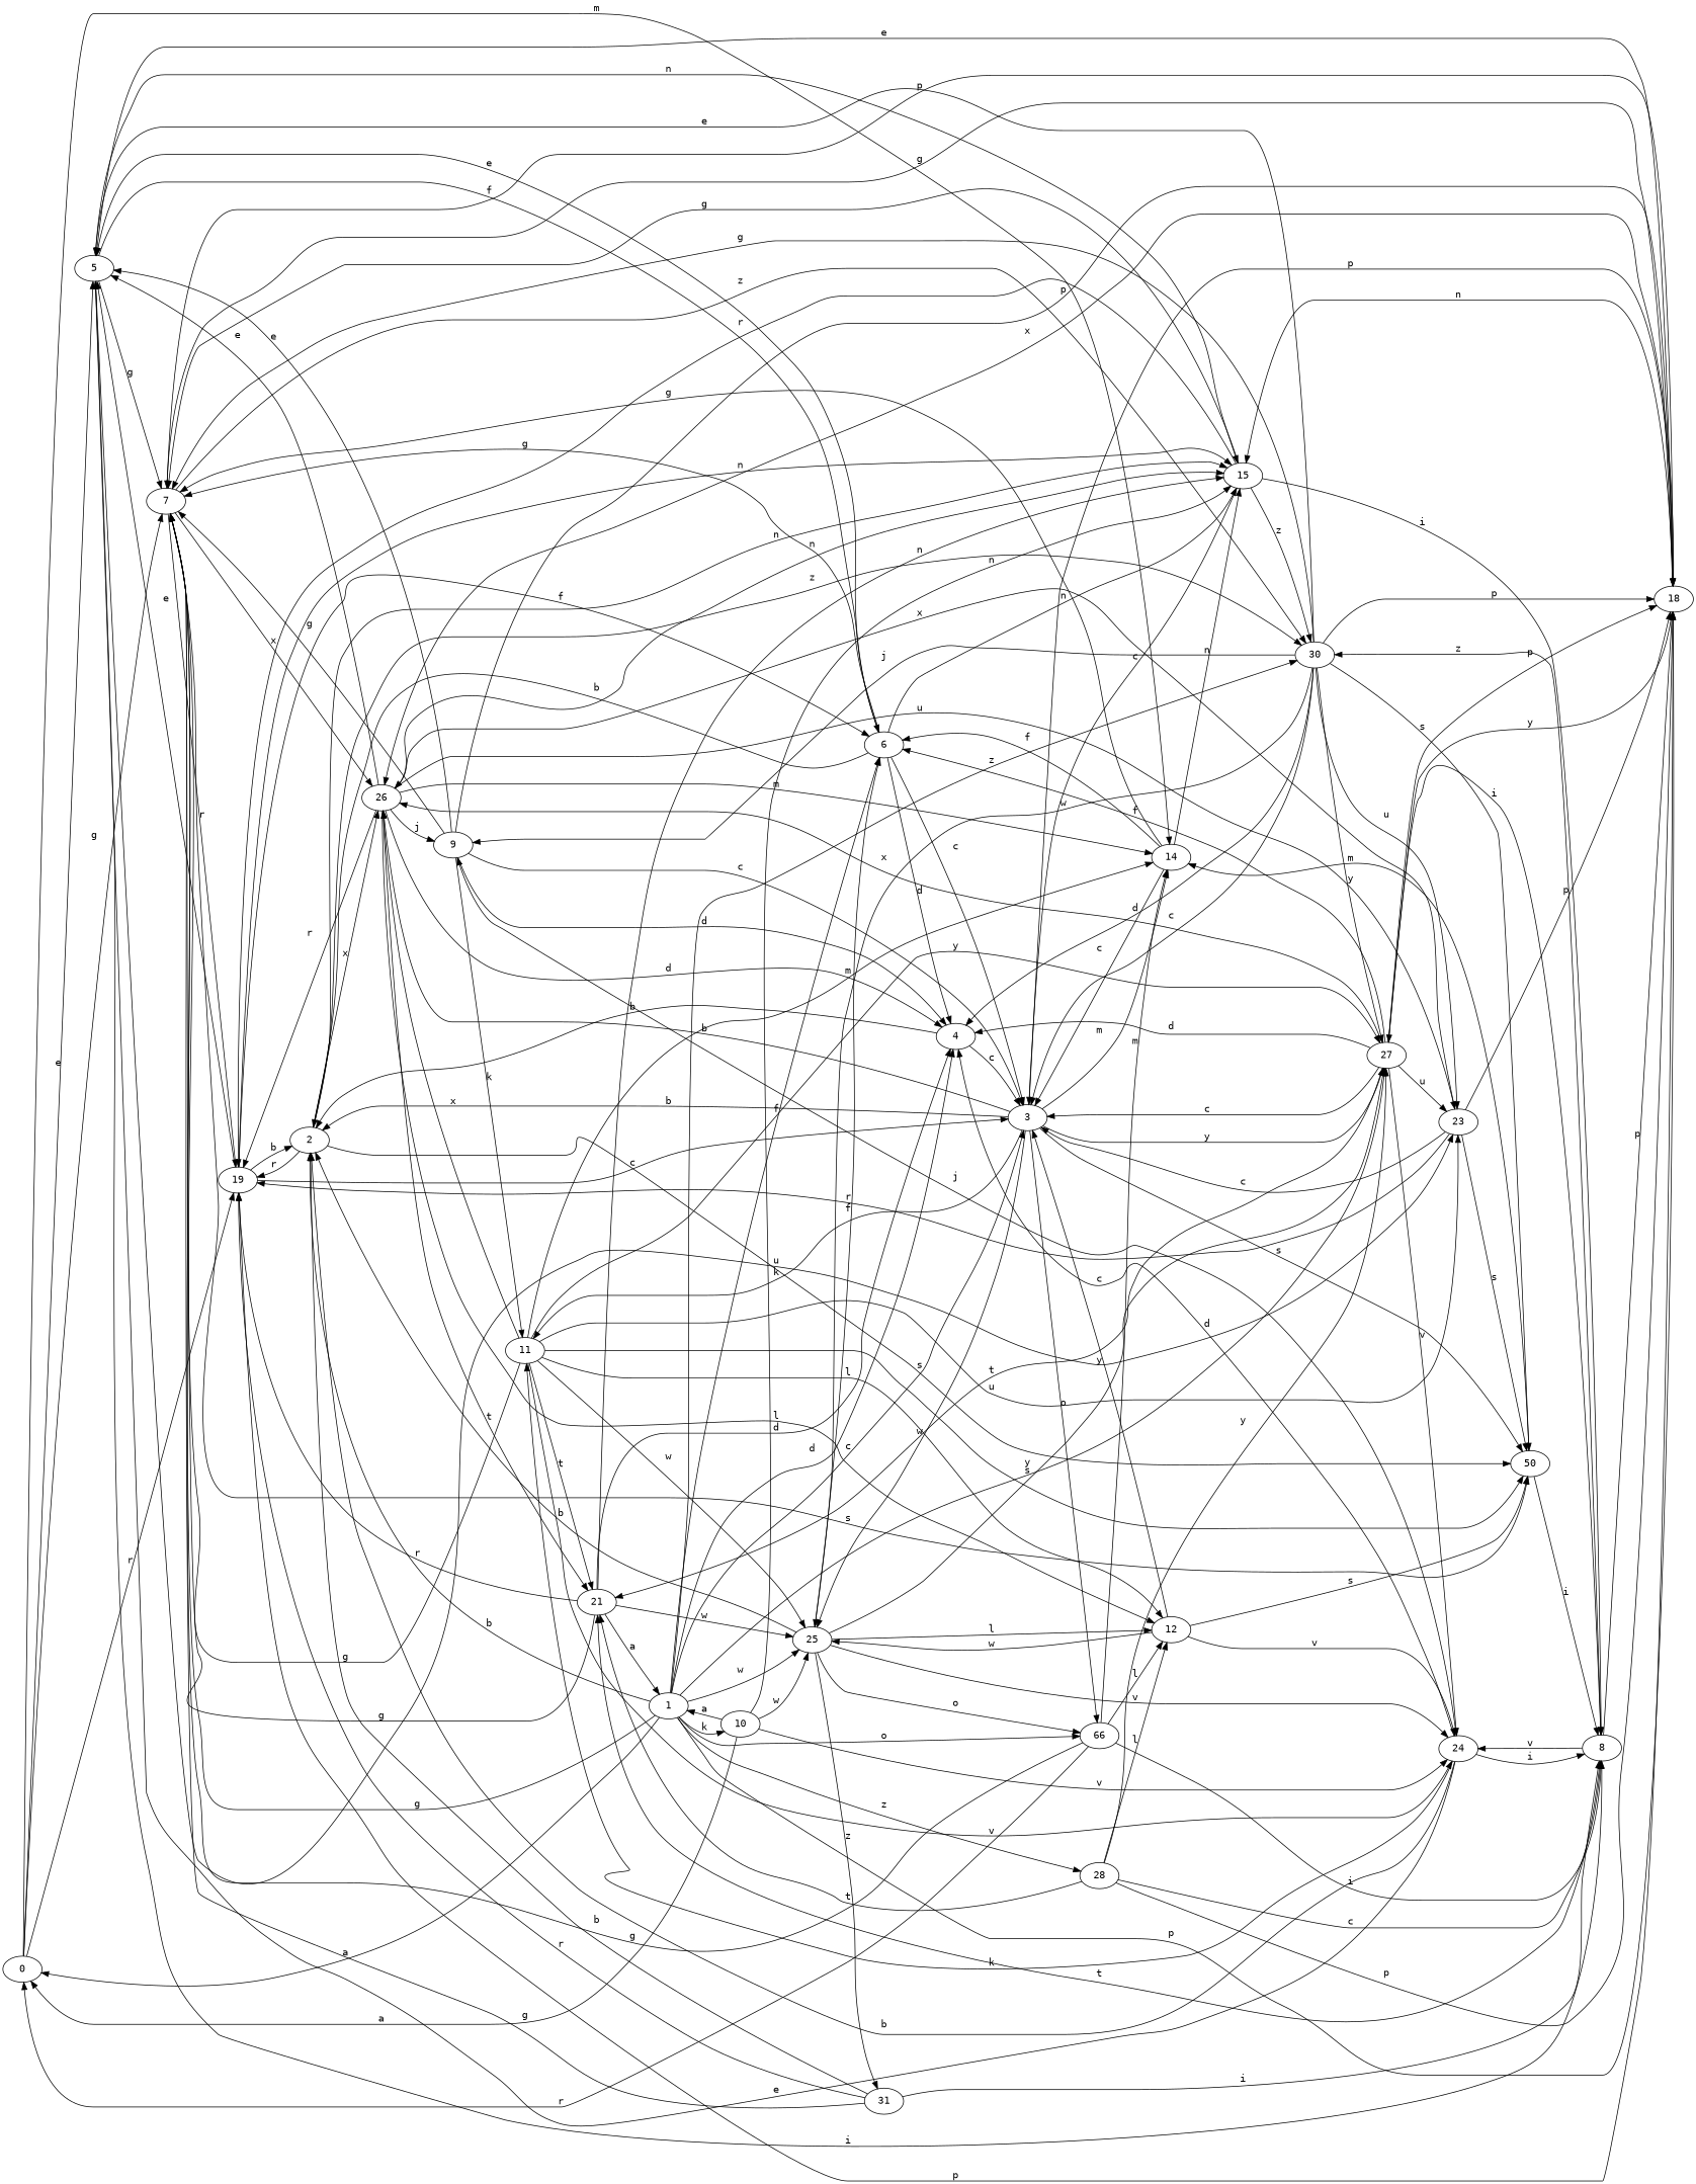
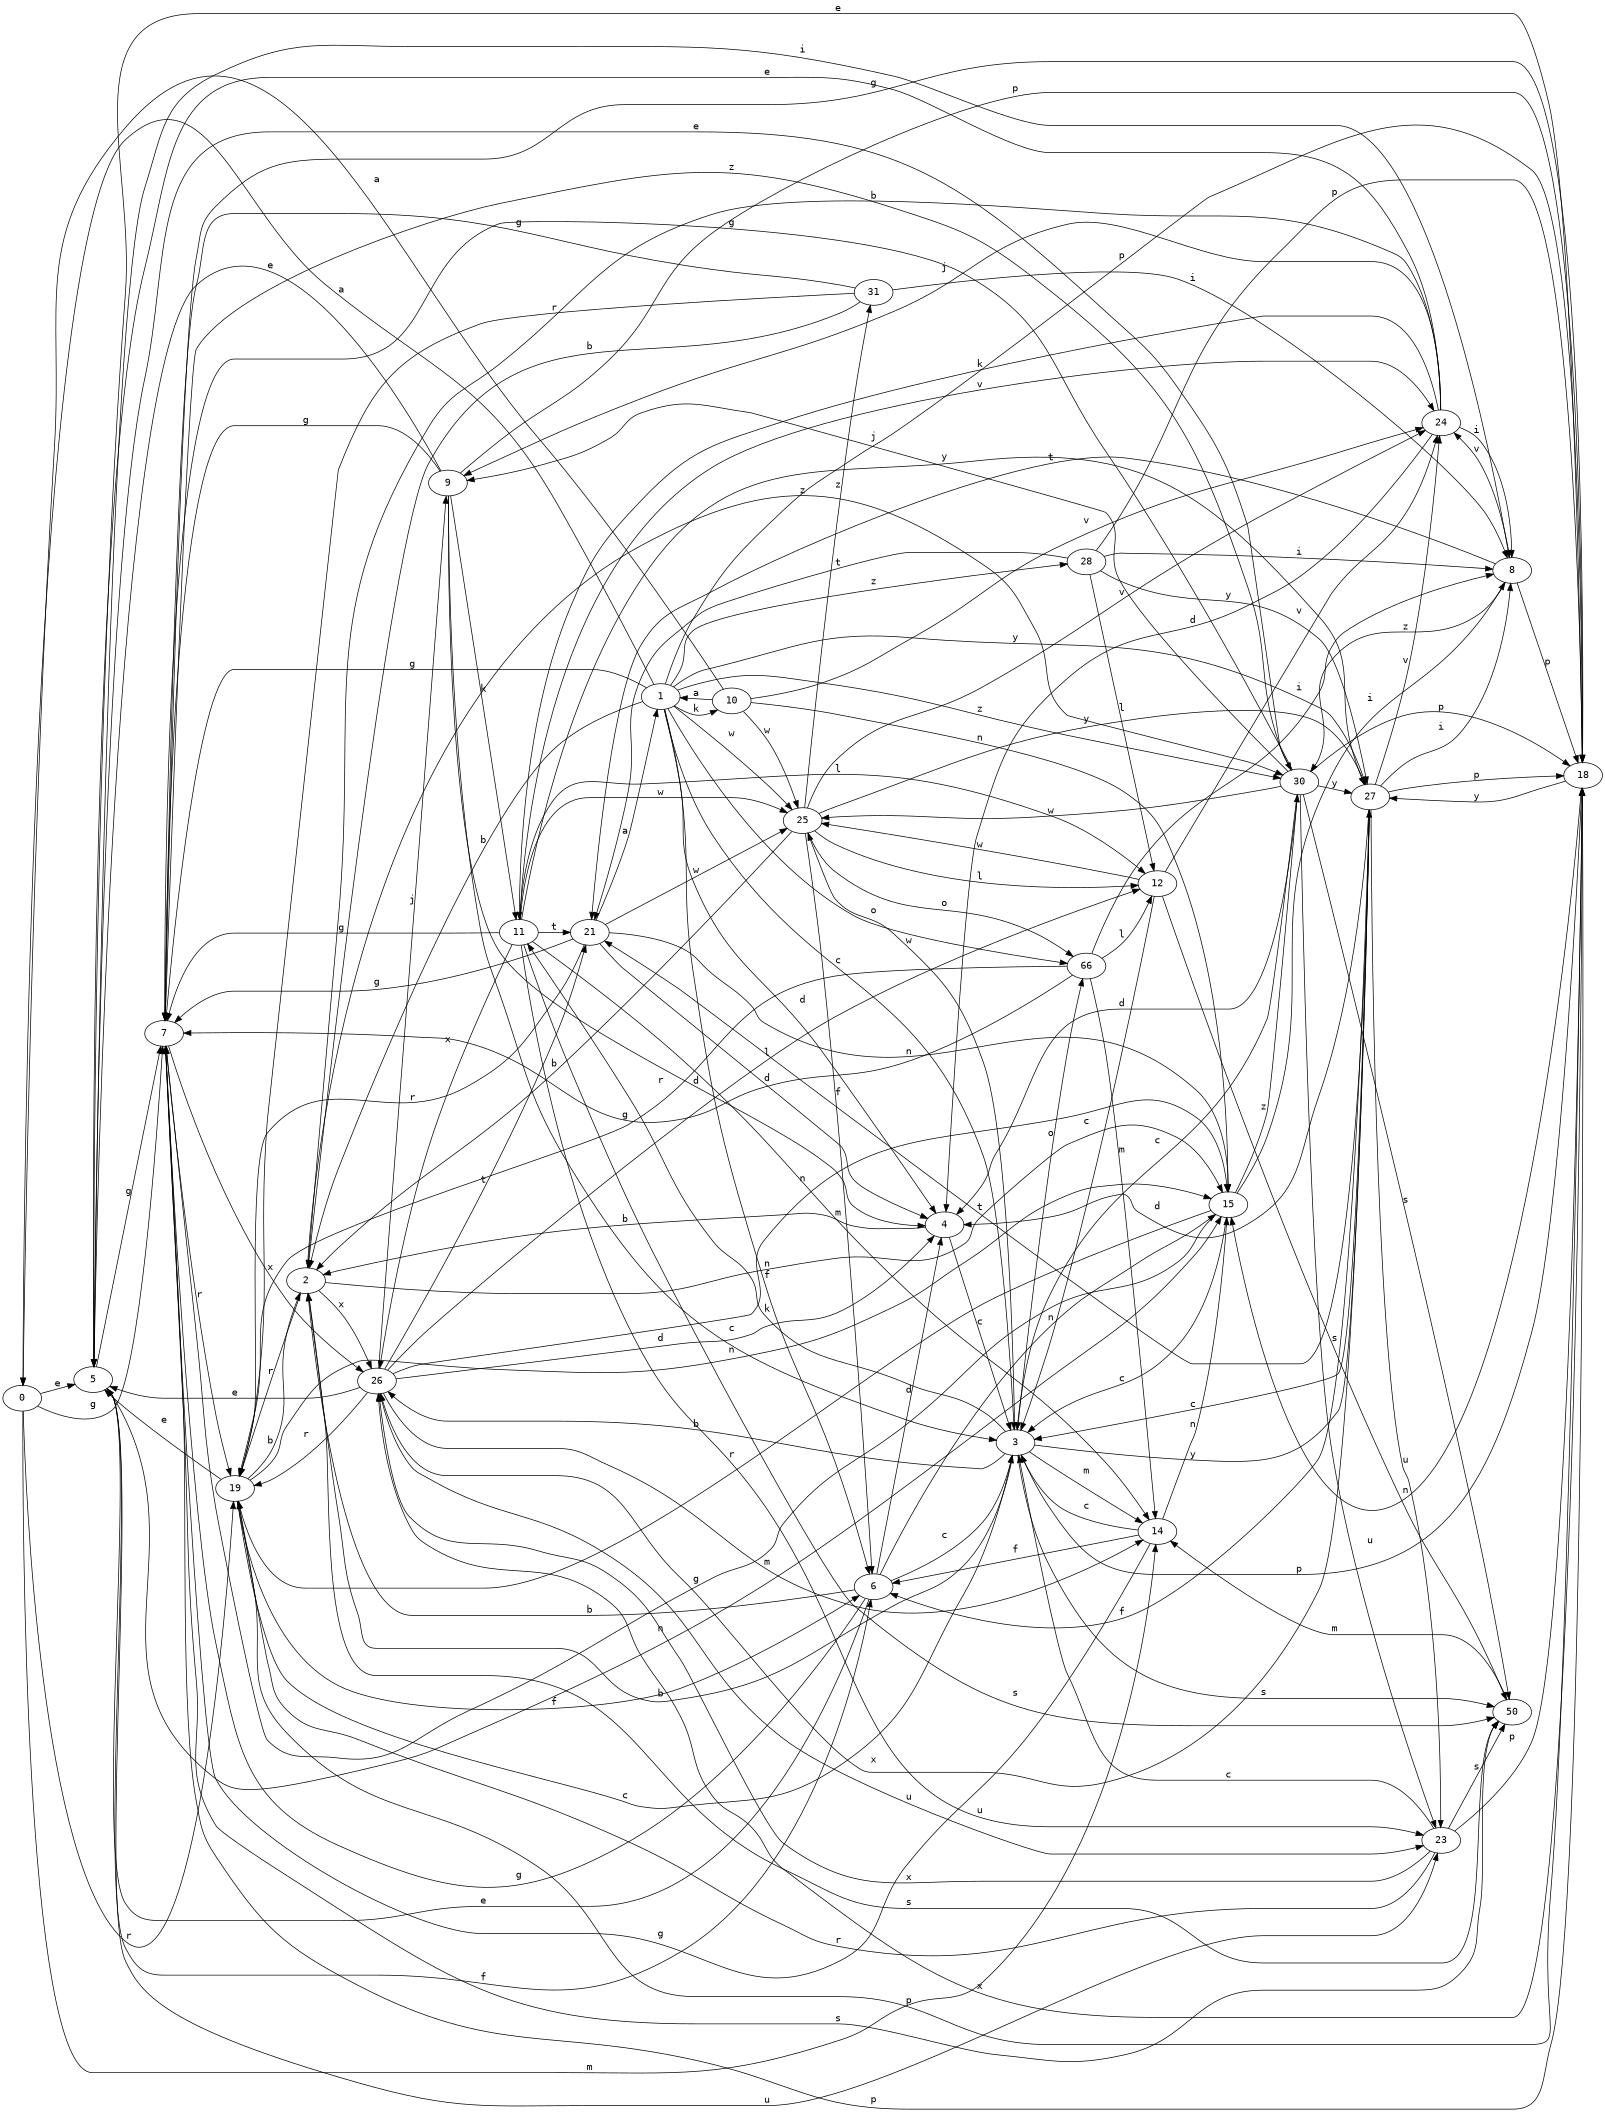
  strict digraph {
    fontname="DejaVu Sans Mono"
    rankdir=LR
    node [fontname="DejaVu Sans Mono"]
    edge [fontname="DejaVu Sans Mono"]
    0
    5
    7
    14
    19
    6
    15
    8
    23
    18
    30
    n12 [label=50]
    26
    3
    2
    1
    4
    10
    n19 [label=66]
    25
    27
    28
    11
    24
    12
    31
    21
    9
    0 -> 5 [label=e]
    0 -> 7 [label=g]
    0 -> 14 [label=m]
    0 -> 19 [label=r]
    5 -> 7 [label=g]
    5 -> 6 [label=f]
    5 -> 15 [label=n]
    5 -> 8 [label=i]
    5 -> 23 [label=u]
    7 -> 19 [label=r]
    7 -> 18 [label=p]
    7 -> 30 [label=z]
    7 -> n12 [label=s]
    7 -> 26 [label=x]
    14 -> 7 [label=g]
    14 -> 6 [label=f]
    14 -> 15 [label=n]
    14 -> 3 [label=c]
    19 -> 5 [label=e]
    19 -> 6 [label=f]
    19 -> 15 [label=n]
    19 -> 18 [label=p]
    19 -> 3 [label=c]
    19 -> 2 [label=b]
    6 -> 5 [label=e]
    6 -> 7 [label=g]
    6 -> 15 [label=n]
    6 -> 3 [label=c]
    6 -> 2 [label=b]
    6 -> 4 [label=d]
    15 -> 7 [label=g]
    15 -> 19 [label=r]
    15 -> 8 [label=i]
    15 -> 30 [label=z]
    15 -> 3 [label=c]
    8 -> 18 [label=p]
    8 -> 30 [label=z]
    8 -> 24 [label=v]
    8 -> 21 [label=t]
    23 -> 19 [label=r]
    23 -> 18 [label=p]
    23 -> n12 [label=s]
    23 -> 26 [label=x]
    23 -> 3 [label=c]
    18 -> 5 [label=e]
    18 -> 7 [label=g]
    18 -> 15 [label=n]
    18 -> 26 [label=x]
    18 -> 27 [label=y]
    30 -> 5 [label=e]
    30 -> 7 [label=g]
    30 -> 23 [label=u]
    30 -> 18 [label=p]
    30 -> n12 [label=s]
    30 -> 3 [label=c]
    30 -> 4 [label=d]
    30 -> 25 [label=w]
    30 -> 27 [label=y]
    30 -> 9 [label=j]
    n12 -> 14 [label=m]
-   n12 -> 8 [label=i]
    26 -> 5 [label=e]
    26 -> 14 [label=m]
    26 -> 19 [label=r]
    26 -> 15 [label=n]
    26 -> 23 [label=u]
    26 -> 4 [label=d]
    26 -> 12 [label=l]
    26 -> 21 [label=t]
    26 -> 9 [label=j]
    3 -> 14 [label=m]
    3 -> 18 [label=p]
    3 -> n12 [label=s]
    3 -> 26 [label=b]
    3 -> 2 [label=b]
    3 -> n19 [label=o]
    3 -> 25 [label=w]
    3 -> 27 [label=y]
    3 -> 11 [label=k]
    2 -> 19 [label=r]
    2 -> 15 [label=n]
    2 -> 30 [label=z]
    2 -> n12 [label=s]
    2 -> 26 [label=x]
    1 -> 0 [label=a]
    1 -> 7 [label=g]
    1 -> 6 [label=f]
    1 -> 18 [label=p]
    1 -> 30 [label=z]
    1 -> 3 [label=c]
    1 -> 2 [label=b]
    1 -> 4 [label=d]
    1 -> 10 [label=k]
    1 -> n19 [label=o]
    1 -> 25 [label=w]
    1 -> 27 [label=y]
    1 -> 28 [label=z]
    4 -> 3 [label=c]
    4 -> 2 [label=b]
    10 -> 0 [label=a]
    10 -> 15 [label=n]
    10 -> 1 [label=a]
    10 -> 25 [label=w]
    10 -> 24 [label=v]
    n19 -> 7 [label=g]
    n19 -> 14 [label=m]
-   n19 -> 0 [label=r]
+   n19 -> 19 [label=r]
    n19 -> 8 [label=i]
    n19 -> 12 [label=l]
    25 -> 6 [label=f]
    25 -> 2 [label=b]
    25 -> n19 [label=o]
    25 -> 27 [label=y]
    25 -> 24 [label=v]
    25 -> 12 [label=l]
    25 -> 31 [label=z]
    27 -> 6 [label=f]
    27 -> 8 [label=i]
    27 -> 23 [label=u]
    27 -> 18 [label=p]
    27 -> 26 [label=x]
    27 -> 3 [label=c]
    27 -> 4 [label=d]
    27 -> 24 [label=v]
    27 -> 21 [label=t]
-   28 -> 8 [label=c]
+   28 -> 8 [label=i]
    28 -> 18 [label=p]
    28 -> 27 [label=y]
    28 -> 12 [label=l]
    28 -> 21 [label=t]
    11 -> 7 [label=g]
    11 -> 14 [label=m]
    11 -> 23 [label=u]
    11 -> n12 [label=s]
    11 -> 26 [label=x]
    11 -> 25 [label=w]
    11 -> 27 [label=y]
    11 -> 24 [label=v]
    11 -> 12 [label=l]
    11 -> 21 [label=t]
    24 -> 5 [label=e]
    24 -> 8 [label=i]
    24 -> 2 [label=b]
    24 -> 4 [label=d]
    24 -> 11 [label=k]
    24 -> 9 [label=j]
    12 -> n12 [label=s]
    12 -> 3 [label=c]
    12 -> 25 [label=w]
    12 -> 24 [label=v]
    31 -> 7 [label=g]
    31 -> 19 [label=r]
    31 -> 8 [label=i]
    31 -> 2 [label=b]
    21 -> 7 [label=g]
    21 -> 19 [label=r]
    21 -> 15 [label=n]
    21 -> 1 [label=a]
    21 -> 4 [label=d]
    21 -> 25 [label=w]
    9 -> 5 [label=e]
    9 -> 7 [label=g]
    9 -> 18 [label=p]
    9 -> 3 [label=c]
    9 -> 4 [label=d]
    9 -> 11 [label=k]
  }
